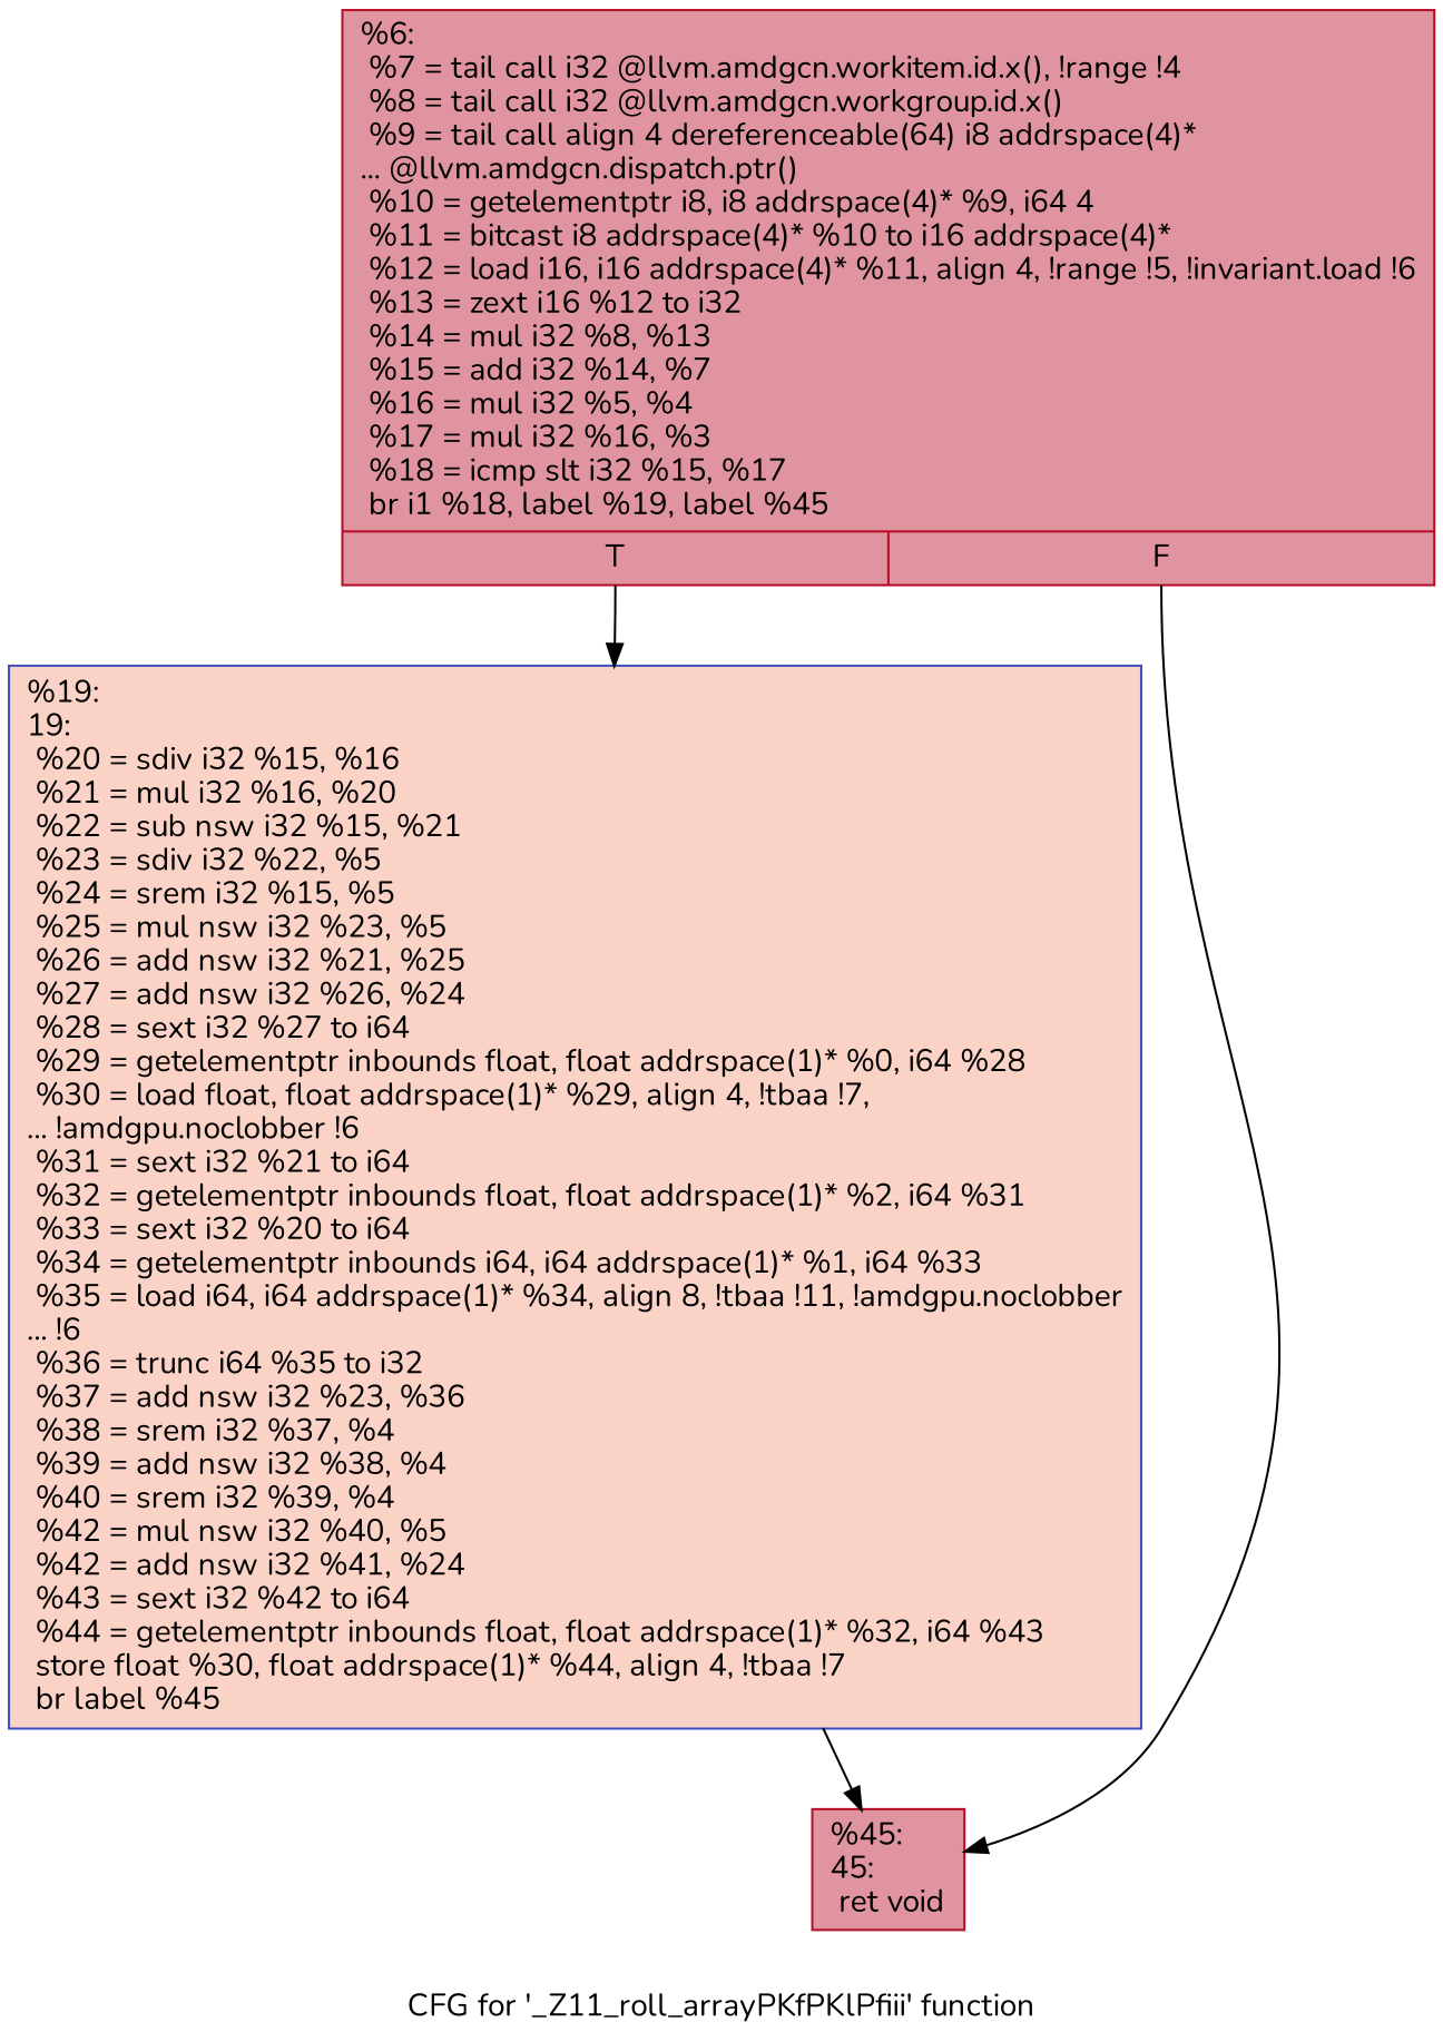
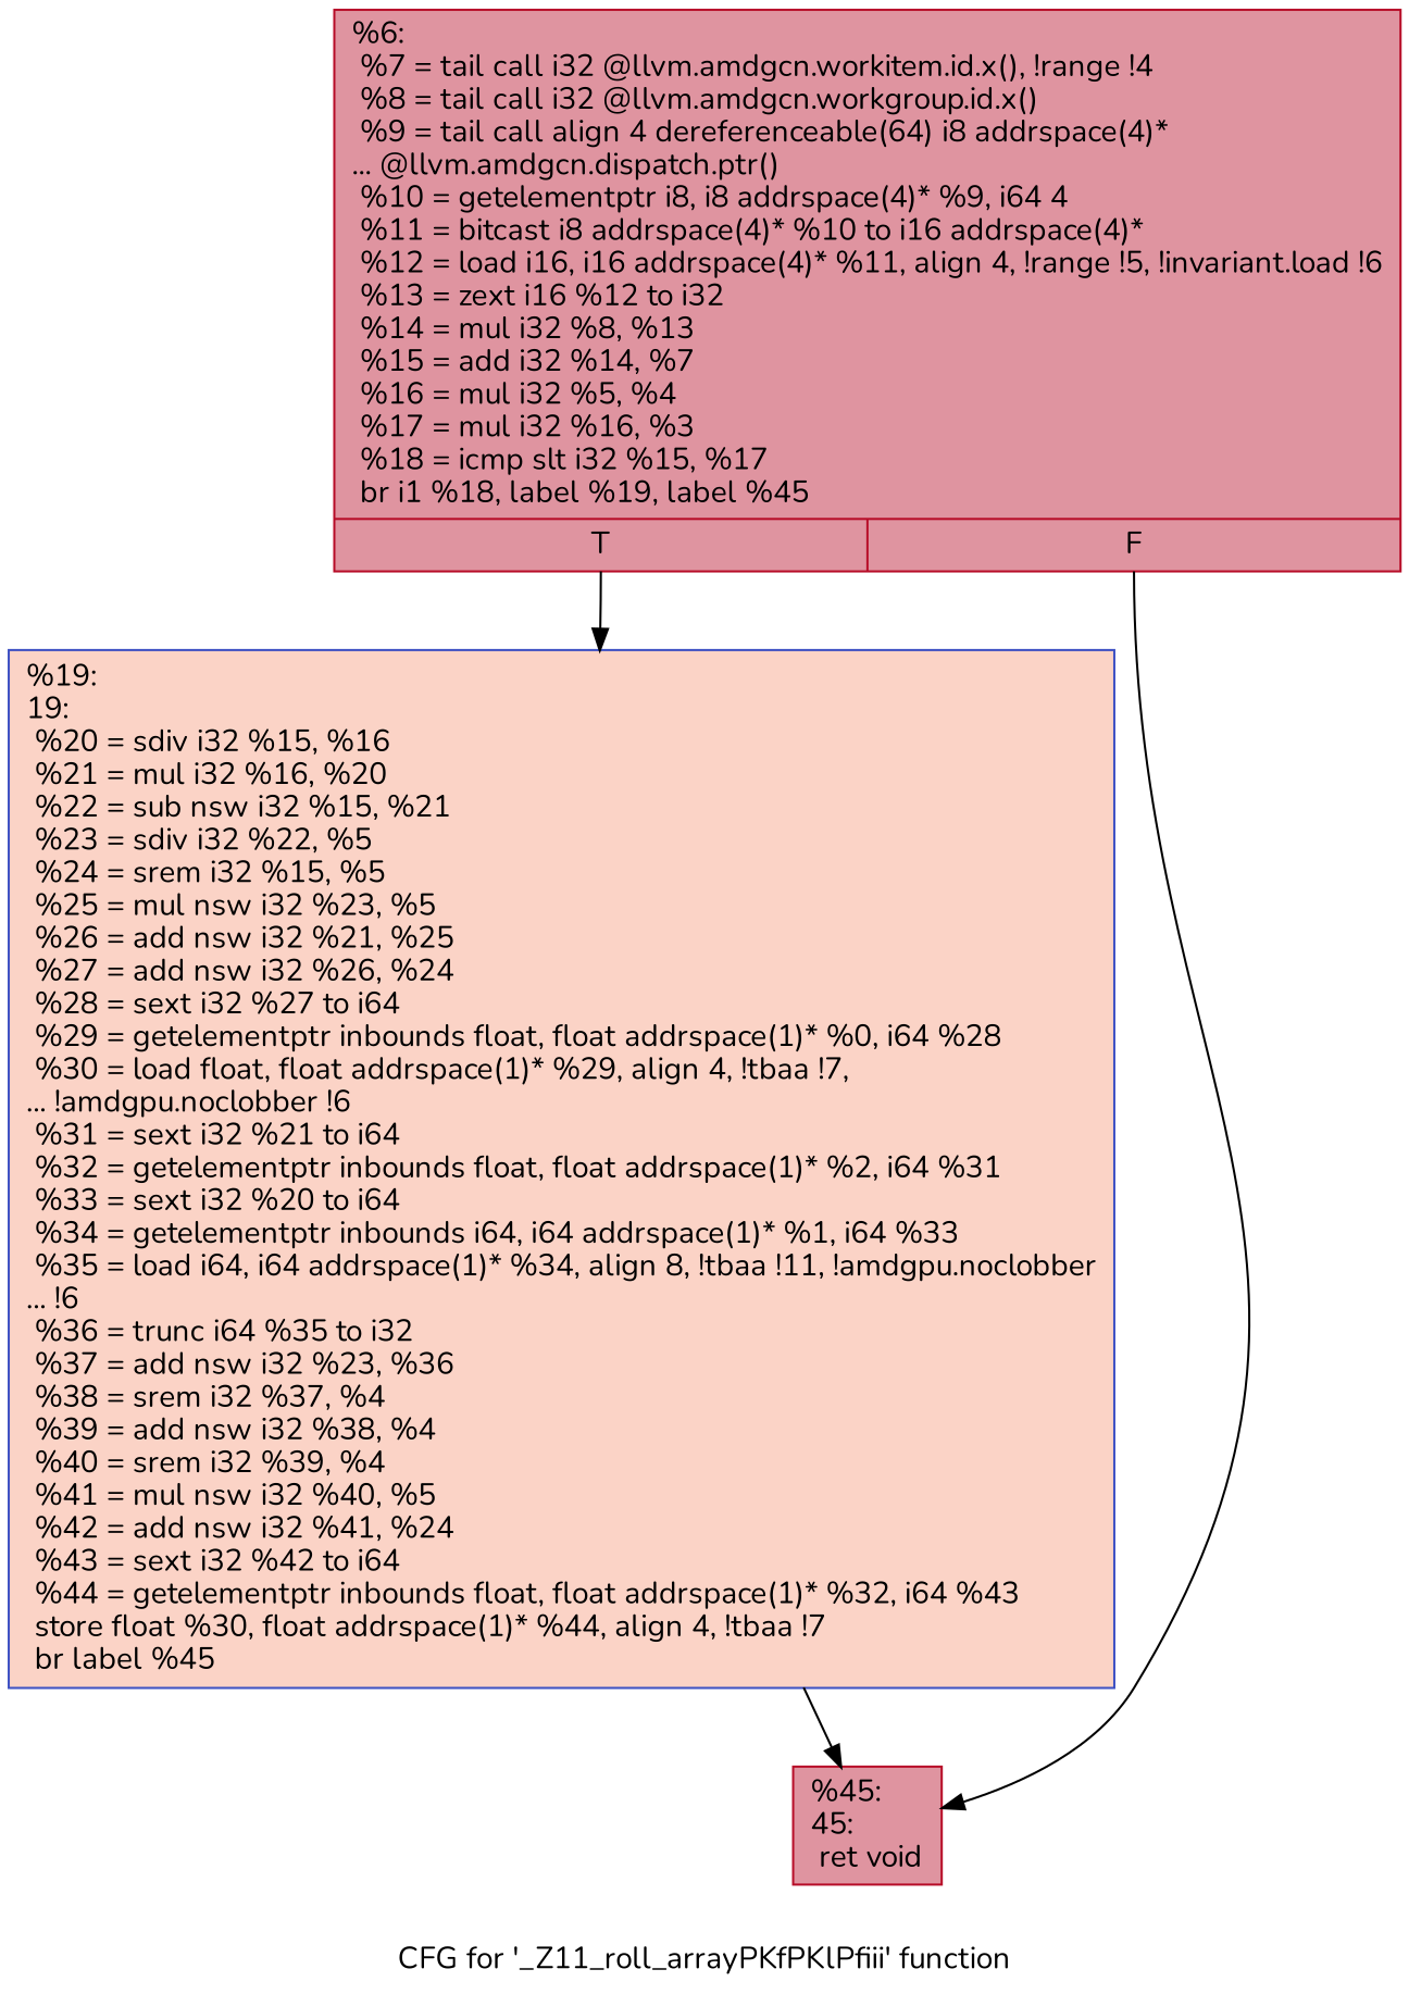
  digraph {
    label="CFG for '_Z11_roll_arrayPKfPKlPfiii' function"
    fontname=Nunito
    node [color="#b70d28ff" fillcolor="#b70d2870" shape=record style=filled fontname=Nunito]
    edge [fontname=Nunito]
    n1 [label="{%6:\l  %7 = tail call i32 @llvm.amdgcn.workitem.id.x(), !range !4\l  %8 = tail call i32 @llvm.amdgcn.workgroup.id.x()\l  %9 = tail call align 4 dereferenceable(64) i8 addrspace(4)*\l... @llvm.amdgcn.dispatch.ptr()\l  %10 = getelementptr i8, i8 addrspace(4)* %9, i64 4\l  %11 = bitcast i8 addrspace(4)* %10 to i16 addrspace(4)*\l  %12 = load i16, i16 addrspace(4)* %11, align 4, !range !5, !invariant.load !6\l  %13 = zext i16 %12 to i32\l  %14 = mul i32 %8, %13\l  %15 = add i32 %14, %7\l  %16 = mul i32 %5, %4\l  %17 = mul i32 %16, %3\l  %18 = icmp slt i32 %15, %17\l  br i1 %18, label %19, label %45\l|{<s0>T|<s1>F}}"]
-   n2 [color="#3d50c3ff" fillcolor="#f59c7d70" label="{%19:\l19:                                               \l  %20 = sdiv i32 %15, %16\l  %21 = mul i32 %16, %20\l  %22 = sub nsw i32 %15, %21\l  %23 = sdiv i32 %22, %5\l  %24 = srem i32 %15, %5\l  %25 = mul nsw i32 %23, %5\l  %26 = add nsw i32 %21, %25\l  %27 = add nsw i32 %26, %24\l  %28 = sext i32 %27 to i64\l  %29 = getelementptr inbounds float, float addrspace(1)* %0, i64 %28\l  %30 = load float, float addrspace(1)* %29, align 4, !tbaa !7,\l... !amdgpu.noclobber !6\l  %31 = sext i32 %21 to i64\l  %32 = getelementptr inbounds float, float addrspace(1)* %2, i64 %31\l  %33 = sext i32 %20 to i64\l  %34 = getelementptr inbounds i64, i64 addrspace(1)* %1, i64 %33\l  %35 = load i64, i64 addrspace(1)* %34, align 8, !tbaa !11, !amdgpu.noclobber\l... !6\l  %36 = trunc i64 %35 to i32\l  %37 = add nsw i32 %23, %36\l  %38 = srem i32 %37, %4\l  %39 = add nsw i32 %38, %4\l  %40 = srem i32 %39, %4\l  %42 = mul nsw i32 %40, %5\l  %42 = add nsw i32 %41, %24\l  %43 = sext i32 %42 to i64\l  %44 = getelementptr inbounds float, float addrspace(1)* %32, i64 %43\l  store float %30, float addrspace(1)* %44, align 4, !tbaa !7\l  br label %45\l}"]
+   n2 [color="#3d50c3ff" fillcolor="#f59c7d70" label="{%19:\l19:                                               \l  %20 = sdiv i32 %15, %16\l  %21 = mul i32 %16, %20\l  %22 = sub nsw i32 %15, %21\l  %23 = sdiv i32 %22, %5\l  %24 = srem i32 %15, %5\l  %25 = mul nsw i32 %23, %5\l  %26 = add nsw i32 %21, %25\l  %27 = add nsw i32 %26, %24\l  %28 = sext i32 %27 to i64\l  %29 = getelementptr inbounds float, float addrspace(1)* %0, i64 %28\l  %30 = load float, float addrspace(1)* %29, align 4, !tbaa !7,\l... !amdgpu.noclobber !6\l  %31 = sext i32 %21 to i64\l  %32 = getelementptr inbounds float, float addrspace(1)* %2, i64 %31\l  %33 = sext i32 %20 to i64\l  %34 = getelementptr inbounds i64, i64 addrspace(1)* %1, i64 %33\l  %35 = load i64, i64 addrspace(1)* %34, align 8, !tbaa !11, !amdgpu.noclobber\l... !6\l  %36 = trunc i64 %35 to i32\l  %37 = add nsw i32 %23, %36\l  %38 = srem i32 %37, %4\l  %39 = add nsw i32 %38, %4\l  %40 = srem i32 %39, %4\l  %41 = mul nsw i32 %40, %5\l  %42 = add nsw i32 %41, %24\l  %43 = sext i32 %42 to i64\l  %44 = getelementptr inbounds float, float addrspace(1)* %32, i64 %43\l  store float %30, float addrspace(1)* %44, align 4, !tbaa !7\l  br label %45\l}"]
    n3 [label="{%45:\l45:                                               \l  ret void\l}"]
    n1 -> n2 [tailport=s0]
    n1 -> n3 [tailport=s1]
    n2 -> n3
  }
